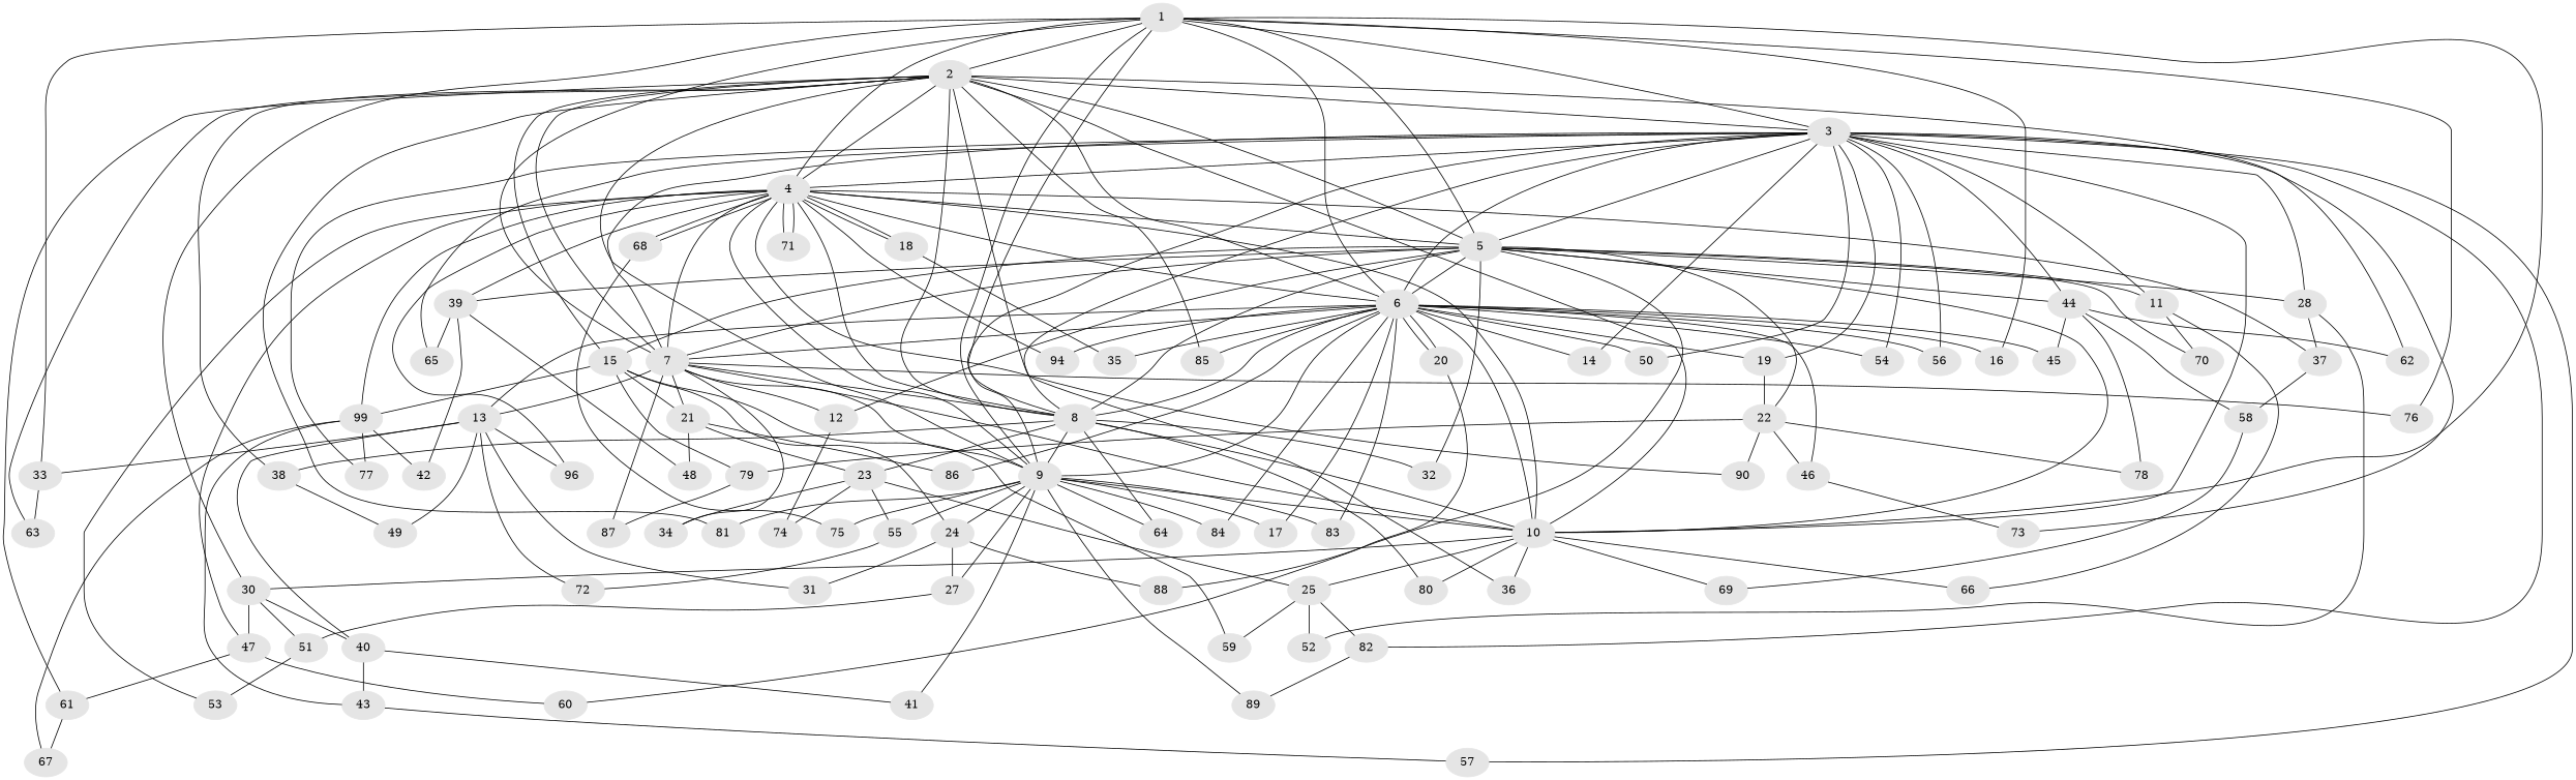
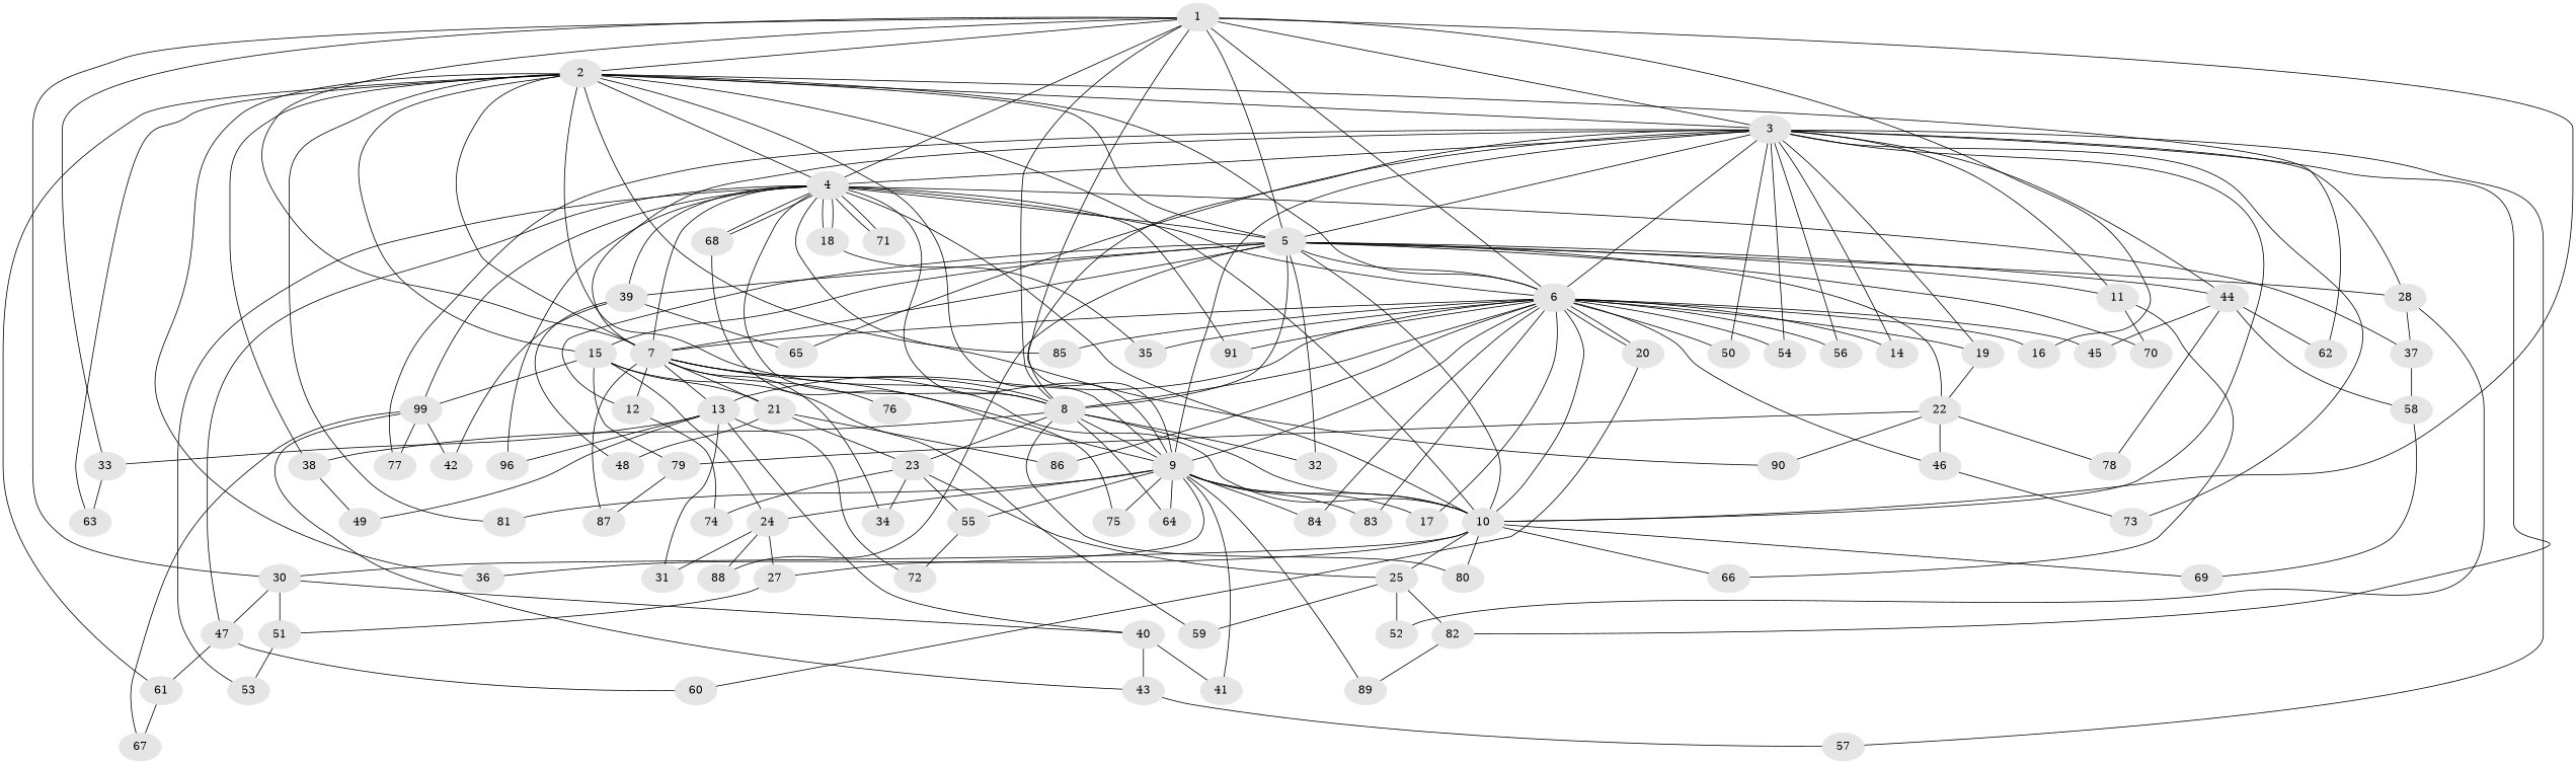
  graph {
    node [color=gray90 style=filled]
    1
    2
    3
    4
    5
    6
    7
    8
    9
    10
    16
    30
    33
    76
    15
    36
    38
    61
    62
    63
    81
    85
    11
    14
    19
    28
    44
    50
    54
    56
    57
    65
    73
    77
    82
    18
    n37 [label=96]
    n38 [label=99]
    37
    39
    47
    53
    68
    71
    90
-   91 [label=94]
+   91
    12
    22
    32
    70
    88
    13
    17
    20
    35
    45
    46
    83
    84
    86
    21
    34
    87
    23
    64
    80
    24
    27
    41
    55
    75
    89
    25
    66
    69
    40
    51
    59
    79
    49
    67
    52
    78
    58
    42
    43
    48
    60
    74
    31
    72
    1 -- 2
    1 -- 3
    1 -- 4
    1 -- 5
    1 -- 6
    1 -- 7
    1 -- 8
    1 -- 9
    1 -- 10
    1 -- 16
    1 -- 30
    1 -- 33
-   1 -- 76
    2 -- 3
    2 -- 4
    2 -- 5
    2 -- 6
    2 -- 7
    2 -- 8
    2 -- 9
    2 -- 10
    2 -- 15
    2 -- 36
    2 -- 38
    2 -- 61
    2 -- 62
    2 -- 63
    2 -- 81
    2 -- 85
    3 -- 4
    3 -- 5
    3 -- 6
    3 -- 7
    3 -- 8
    3 -- 9
    3 -- 10
    3 -- 11
    3 -- 14
    3 -- 19
    3 -- 28
    3 -- 44
    3 -- 50
    3 -- 54
    3 -- 56
    3 -- 57
    3 -- 65
    3 -- 73
    3 -- 77
    3 -- 82
    4 -- 5
    4 -- 6
    4 -- 7
    4 -- 8
    4 -- 9
    4 -- 10
    4 -- 18
    4 -- 18
    4 -- n37
    4 -- n38
    4 -- 37
    4 -- 39
    4 -- 47
    4 -- 53
    4 -- 68
    4 -- 68
    4 -- 71
    4 -- 71
    4 -- 90
    4 -- 91
    5 -- 6
    5 -- 7
    5 -- 8
    5 -- 10
    5 -- 15
    5 -- 11
    5 -- 28
    5 -- 44
    5 -- 39
    5 -- 12
    5 -- 22
    5 -- 32
    5 -- 70
    5 -- 88
    6 -- 7
    6 -- 8
    6 -- 9
    6 -- 10
    6 -- 16
    6 -- 85
    6 -- 14
    6 -- 19
    6 -- 50
    6 -- 54
    6 -- 56
    6 -- 91
    6 -- 13
    6 -- 17
    6 -- 20
    6 -- 20
    6 -- 35
    6 -- 45
    6 -- 46
    6 -- 83
    6 -- 84
    6 -- 86
    7 -- 8
    7 -- 9
    7 -- 10
    7 -- 76
    7 -- 12
    7 -- 13
    7 -- 21
    7 -- 34
    7 -- 87
    8 -- 9
    8 -- 10
    8 -- 38
    8 -- 32
    8 -- 23
    8 -- 64
    8 -- 80
    9 -- 10
    9 -- 81
    9 -- 17
    9 -- 83
    9 -- 84
    9 -- 64
    9 -- 24
    9 -- 27
    9 -- 41
    9 -- 55
    9 -- 75
    9 -- 89
    10 -- 30
    10 -- 36
    10 -- 80
    10 -- 25
    10 -- 66
    10 -- 69
    30 -- 47
    30 -- 40
    30 -- 51
    33 -- 63
    15 -- n38
    15 -- 21
    15 -- 24
    15 -- 59
    15 -- 79
    38 -- 49
    61 -- 67
    11 -- 70
    11 -- 66
    19 -- 22
    28 -- 37
    28 -- 52
    44 -- 62
    44 -- 45
    44 -- 78
    44 -- 58
    82 -- 89
    18 -- 35
    n38 -- 77
    n38 -- 67
    n38 -- 42
    n38 -- 43
    37 -- 58
    39 -- 65
    39 -- 42
    39 -- 48
    47 -- 61
    47 -- 60
    68 -- 75
    12 -- 74
    22 -- 90
    22 -- 46
    22 -- 79
    22 -- 78
    13 -- 33
    13 -- n37
    13 -- 40
    13 -- 49
    13 -- 31
    13 -- 72
    20 -- 60
    46 -- 73
    21 -- 86
    21 -- 23
    21 -- 48
    23 -- 34
    23 -- 55
    23 -- 25
    23 -- 74
    24 -- 88
    24 -- 27
    24 -- 31
    27 -- 51
    55 -- 72
    25 -- 82
    25 -- 59
    25 -- 52
    40 -- 41
    40 -- 43
    51 -- 53
    79 -- 87
    58 -- 69
    43 -- 57
  }
